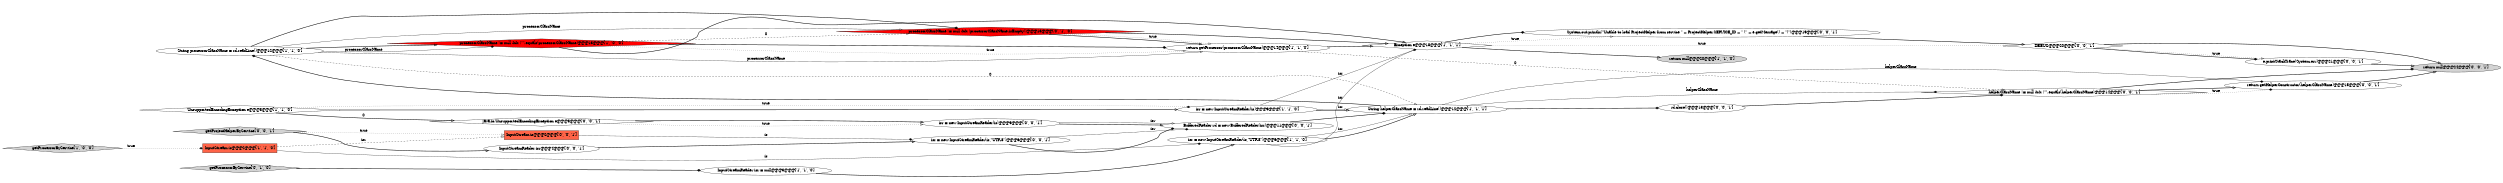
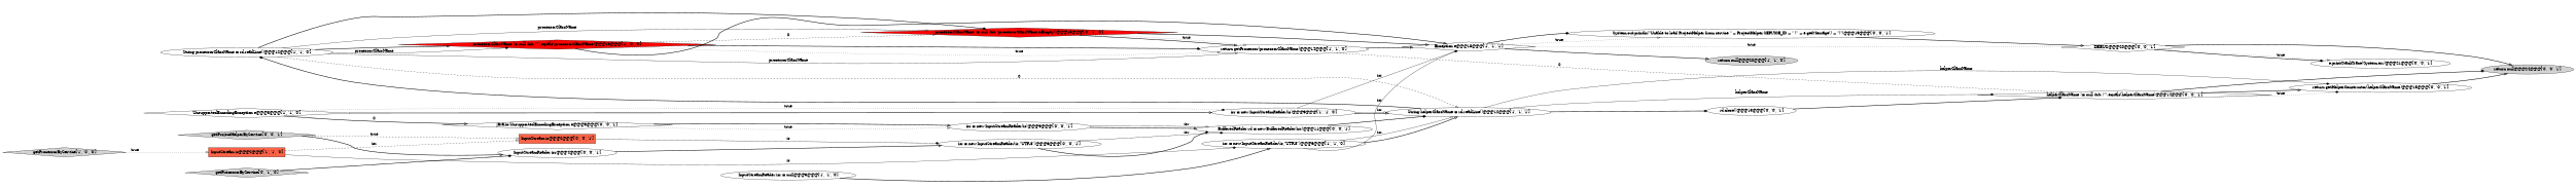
  digraph {
    rankdir=LR
    node [fillcolor=white shape=ellipse style=filled]
    edge [arrowhead=onormal style=bold]
    n1 [label="return getProcessor(processorClassName)@@@14@@@['1', '1', '0']"]
    n2 [label="helperClassName != null && !\"\".equals(helperClassName)@@@14@@@['0', '0', '1']" shape=diamond]
    n3 [label="Exception e@@@18@@@['1', '1', '1']" shape=diamond]
    n4 [label="return getHelperConstructor(helperClassName)@@@15@@@['0', '0', '1']"]
    n5 [fillcolor=lightgray label="return null@@@24@@@['0', '0', '1']"]
    n6 [label="System.out.println(\"Unable to load ProjectHelper from service \" + ProjectHelper.SERVICE_ID + \" (\" + e.getMessage() + \")\")@@@19@@@['0', '0', '1']"]
    n7 [label="DEBUG@@@20@@@['0', '0', '1']" shape=diamond]
    n8 [fillcolor=lightgray label="return null@@@20@@@['1', '1', '0']"]
    n9 [label="rd.close()@@@13@@@['0', '0', '1']"]
    n10 [label="String helperClassName = rd.readLine()@@@12@@@['1', '1', '1']"]
    n11 [label="String processorClassName = rd.readLine()@@@12@@@['1', '1', '0']"]
    n12 [fillcolor=red label="processorClassName != null && !processorClassName.isEmpty()@@@13@@@['0', '1', '0']" shape=diamond]
    n13 [fillcolor=red label="processorClassName != null && !\"\".equals(processorClassName)@@@13@@@['1', '0', '0']" shape=diamond]
    n14 [label="isr = new InputStreamReader(is,\"UTF-8\")@@@6@@@['1', '1', '0']"]
    n15 [label="isr = new InputStreamReader(is,\"UTF-8\")@@@6@@@['0', '0', '1']"]
    n16 [label="BufferedReader rd = new BufferedReader(isr)@@@11@@@['0', '0', '1']"]
    n17 [fillcolor=tomato label="InputStream is@@@2@@@['1', '1', '0']" shape=box]
    n18 [fillcolor=tomato label="InputStream is@@@2@@@['0', '0', '1']" shape=box]
    n19 [fillcolor=lightgray label="getProcessorByService['1', '0', '0']" shape=diamond]
    n20 [label="InputStreamReader isr = null@@@3@@@['1', '1', '0']"]
    n21 [fillcolor=lightgray label="getProjectHelperByService['0', '0', '1']" shape=diamond]
    n22 [label="InputStreamReader isr@@@4@@@['0', '0', '1']"]
    n23 [label="UnsupportedEncodingException e@@@8@@@['1', '1', '0']" shape=diamond]
    n24 [label="isr = new InputStreamReader(is)@@@9@@@['1', '1', '0']"]
    n25 [label="java.io.UnsupportedEncodingException e@@@8@@@['0', '0', '1']" shape=diamond]
    n26 [label="isr = new InputStreamReader(is)@@@9@@@['0', '0', '1']"]
    n27 [fillcolor=lightgray label="getProcessorByService['0', '1', '0']" shape=diamond]
    n28 [label="e.printStackTrace(System.err)@@@21@@@['0', '0', '1']"]
    n1 -> n2 [label=0 style=dashed]
    n1 -> n3
    n2 -> n4
    n2 -> n4 [arrowhead=diamond label=true style=dotted]
    n2 -> n5 [arrowhead=diamond]
    n3 -> n6 [arrowhead=diamond]
    n3 -> n6 [label=true style=dotted]
    n3 -> n7 [label=true style=dotted]
    n3 -> n8
    n4 -> n5
    n6 -> n7
    n7 -> n5
    n7 -> n28 [label=true style=dotted]
    n7 -> n28 [arrowhead=diamond]
    n9 -> n2 [arrowhead=diamond]
    n10 -> n2 [arrowhead=diamond label=helperClassName style=solid]
    n10 -> n4 [arrowhead=diamond label=helperClassName style=solid]
    n10 -> n9 [arrowhead=diamond]
    n10 -> n11 [arrowhead=diamond]
    n11 -> n1 [label=processorClassName style=solid]
    n11 -> n10 [label=0 style=dashed]
    n11 -> n12 [arrowhead=diamond]
    n11 -> n12 [label=processorClassName style=solid]
    n11 -> n13
    n11 -> n13 [arrowhead=diamond label=processorClassName style=solid]
    n12 -> n1 [label=true style=dotted]
    n12 -> n1
    n12 -> n3
    n13 -> n1 [arrowhead=diamond]
    n13 -> n1 [label=true style=dotted]
    n13 -> n3
    n13 -> n12 [label=0 style=dashed]
    n14 -> n3 [arrowhead=diamond label=isr style=solid]
    n14 -> n10
    n14 -> n10 [label=isr style=solid]
    n15 -> n16 [arrowhead=diamond]
    n15 -> n16 [arrowhead=diamond label=isr style=solid]
    n16 -> n10 [arrowhead=diamond]
    n17 -> n14 [arrowhead=diamond label=is style=solid]
    n17 -> n18 [label=isr style=dashed]
    n18 -> n15 [arrowhead=diamond label=is style=solid]
-   n19 -> n17 [arrowhead=diamond label=true style=dotted]
+   n19 -> n17 [label=true style=dotted]
    n20 -> n14
-   n21 -> n18 [label=true style=dotted]
+   n21 -> n18 [label=true style=dashed]
    n21 -> n22
    n22 -> n15
    n23 -> n24
    n23 -> n24 [arrowhead=diamond label=true style=dotted]
    n23 -> n25 [label=0]
    n24 -> n3 [label=isr style=solid]
    n24 -> n10 [label=isr style=solid]
    n24 -> n10
    n25 -> n26
    n25 -> n26 [label=true style=dotted]
    n26 -> n16 [label=isr style=solid]
    n26 -> n16
-   n27 -> n20 [arrowhead=diamond]
-   n28 -> n5
+   n27 -> n22 [arrowhead=diamond]
  }
